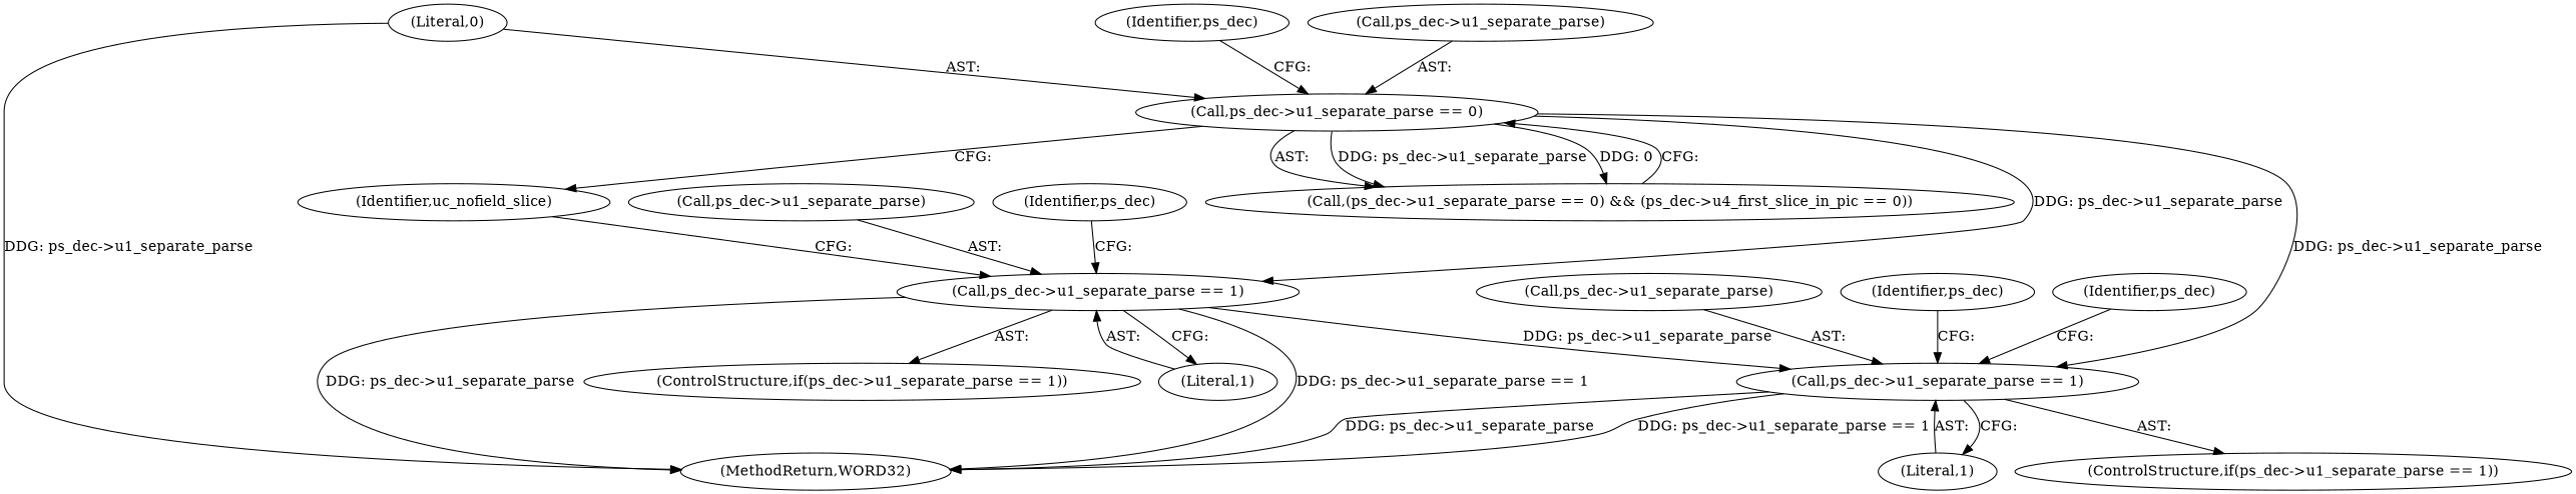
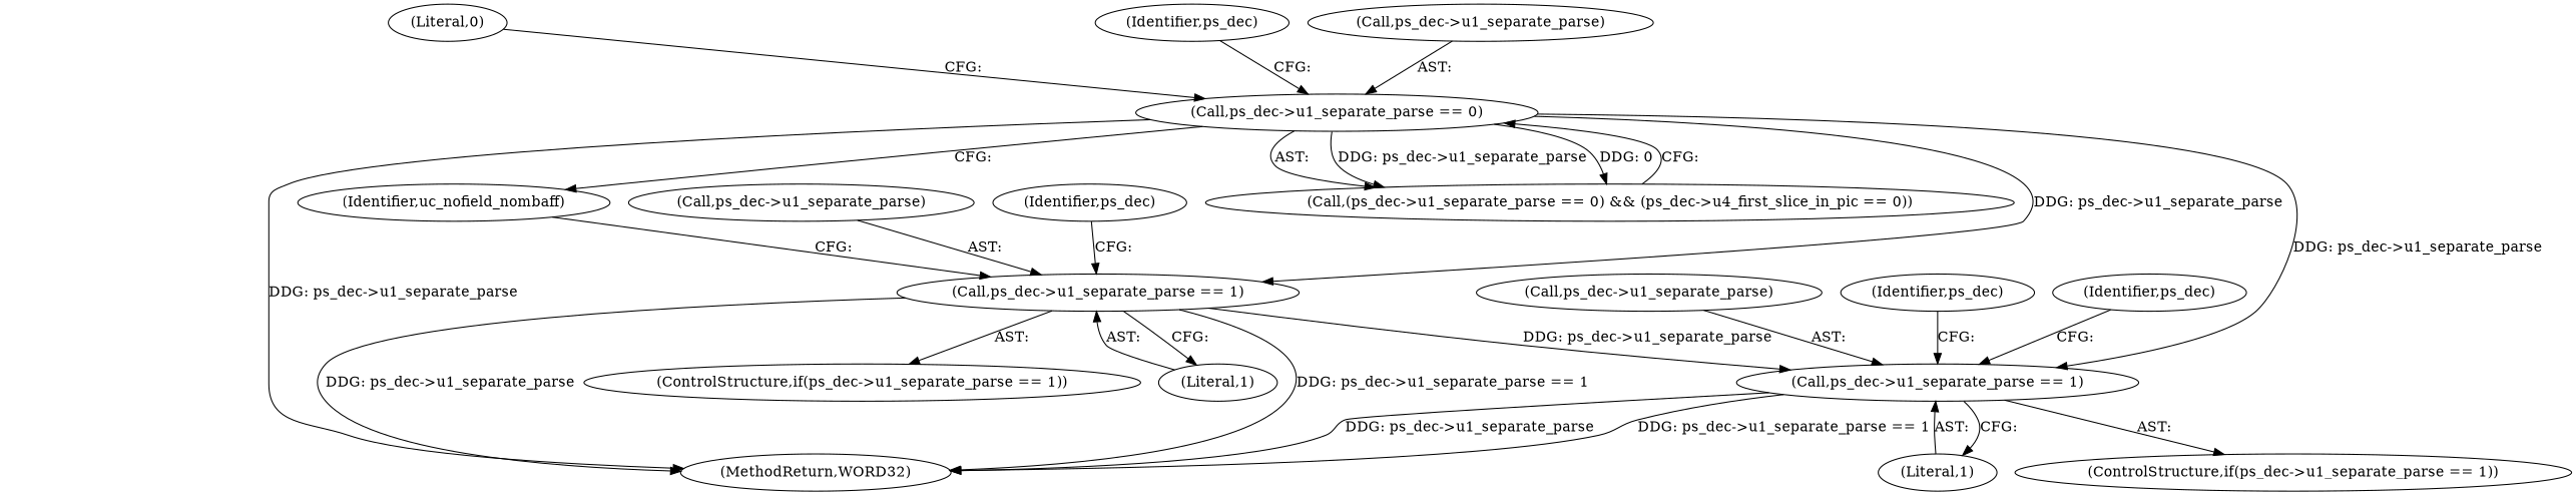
  digraph {
    n1 [label="(Call,ps_dec->u1_separate_parse == 1)"]
    n2 [label="(MethodReturn,WORD32)"]
    n3 [label="(Literal,1)"]
    n4 [label="(ControlStructure,if(ps_dec->u1_separate_parse == 1))"]
    n5 [label="(Call,ps_dec->u1_separate_parse == 0)"]
    n6 [label="(Call,ps_dec->u1_separate_parse == 1)"]
    n7 [label="(Call,(ps_dec->u1_separate_parse == 0) && (ps_dec->u4_first_slice_in_pic == 0))"]
-   n8 [label="(Identifier,uc_nofield_slice)"]
+   n8 [label="(Identifier,uc_nofield_nombaff)"]
    n9 [label="(ControlStructure,if(ps_dec->u1_separate_parse == 1))"]
    n10 [label="(Literal,1)"]
    n11 [label="(Literal,0)"]
    n12 [label="(Call,ps_dec->u1_separate_parse)"]
    n13 [label="(Identifier,ps_dec)"]
    n14 [label="(Call,ps_dec->u1_separate_parse)"]
    n15 [label="(Identifier,ps_dec)"]
    n16 [label="(Call,ps_dec->u1_separate_parse)"]
    n17 [label="(Identifier,ps_dec)"]
    n18 [label="(Identifier,ps_dec)"]
    n1 -> n2 [label="DDG: ps_dec->u1_separate_parse == 1"]
    n1 -> n2 [label="DDG: ps_dec->u1_separate_parse"]
    n1 -> n3 [label="CFG: "]
    n1 -> n4 [label="AST: "]
    n3 -> n1 [label="AST: "]
    n5 -> n1 [label="DDG: ps_dec->u1_separate_parse"]
-   n11 -> n2 [label="DDG: ps_dec->u1_separate_parse"]
+   n5 -> n2 [label="DDG: ps_dec->u1_separate_parse"]
    n5 -> n6 [label="DDG: ps_dec->u1_separate_parse"]
    n5 -> n7 [label="AST: "]
    n5 -> n7 [label="DDG: ps_dec->u1_separate_parse"]
    n5 -> n7 [label="DDG: 0"]
    n5 -> n8 [label="CFG: "]
    n6 -> n1 [label="DDG: ps_dec->u1_separate_parse"]
    n6 -> n2 [label="DDG: ps_dec->u1_separate_parse"]
    n6 -> n2 [label="DDG: ps_dec->u1_separate_parse == 1"]
    n6 -> n9 [label="AST: "]
    n6 -> n10 [label="CFG: "]
    n7 -> n5 [label="CFG: "]
    n8 -> n6 [label="CFG: "]
    n10 -> n6 [label="AST: "]
-   n11 -> n5 [label="AST: "]
+   n11 -> n5 [label="CFG: "]
    n12 -> n1 [label="AST: "]
    n13 -> n5 [label="CFG: "]
    n14 -> n6 [label="AST: "]
    n15 -> n1 [label="CFG: "]
    n16 -> n5 [label="AST: "]
    n17 -> n6 [label="CFG: "]
    n18 -> n1 [label="CFG: "]
  }
